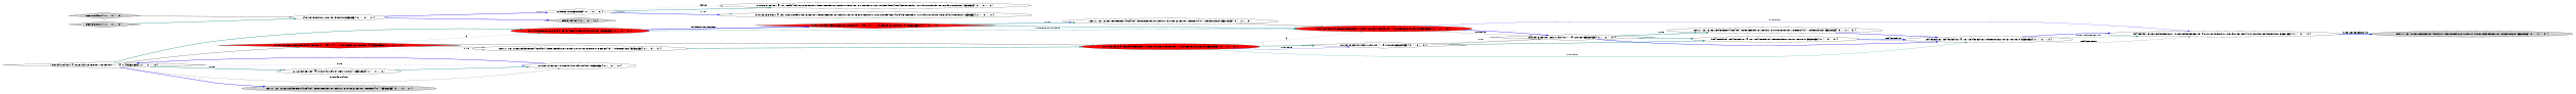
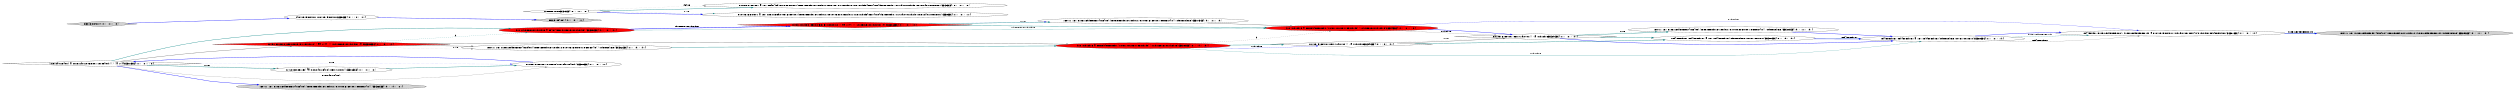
  digraph {
    fontname="DejaVu Sans Mono"
    rankdir=LR
    node [fillcolor=white fontname="DejaVu Sans Mono" shape=ellipse style=filled]
    edge [color=teal fontname="DejaVu Sans Mono" style=bold]
    n1 [label="return new IntermediateResultsBlock(_aggregationFunctions,groupByExecutor.getResult(),_dataSchema)@@@17@@@['0', '1', '0']"]
    n2 [fillcolor=red label="int trimSize = getTableCapacity(_queryContext.getLimit(),minSegmentTrimSize)@@@19@@@['0', '1', '0']"]
    n3 [label="groupByExecutor.getNumGroups() <= trimSize@@@20@@@['1', '1', '0']" shape=diamond]
    n4 [label="Collection<IntermediateRecord> intermediateRecords = groupByExecutor.trimGroupByResult(trimSize,tableResizer)@@@24@@@['1', '1', '0']"]
    n5 [label="TableResizer tableResizer = new TableResizer(_dataSchema,_queryContext)@@@23@@@['1', '1', '0']"]
    n6 [label="TableResizer tableResizer = new TableResizer(_dataSchema,_queryContext)@@@22@@@['1', '0', '0']"]
    n7 [label="return new IntermediateResultsBlock(_aggregationFunctions,groupByExecutor.getResult(),_dataSchema)@@@21@@@['0', '1', '0']"]
    n8 [fillcolor=lightgray label="return new IntermediateResultsBlock(_aggregationFunctions,intermediateRecords,_dataSchema)@@@25@@@['0', '1', '0']"]
    n9 [fillcolor=lightgray label="return new IntermediateResultsBlock(_aggregationFunctions,groupByExecutor.getResult())@@@15@@@['0', '0', '1']"]
    n10 [label="groupByExecutor.process(transformBlock)@@@13@@@['1', '1', '1']"]
    n11 [label="(transformBlock = _transformOperator.nextBlock()) != null@@@11@@@['1', '1', '1']" shape=diamond]
    n12 [fillcolor=red label="_queryContext.getOrderByExpressions() == null || _minSegmentTrimSize <= 0@@@15@@@['1', '0', '0']" shape=diamond]
    n13 [fillcolor=red label="int minSegmentTrimSize = calculateMinSegmentTrimSize()@@@15@@@['0', '1', '0']"]
    n14 [label="_numDocsScanned += transformBlock.getNumDocs()@@@12@@@['1', '1', '1']"]
    n15 [label="groupByExecutor.getNumGroups() <= trimSize@@@19@@@['1', '0', '0']" shape=diamond]
    n16 [fillcolor=red label="_queryContext.getOrderByExpressions() == null || minSegmentTrimSize <= 0@@@16@@@['0', '1', '0']" shape=diamond]
    n17 [label="return new IntermediateResultsBlock(_aggregationFunctions,groupByExecutor.getResult(),_dataSchema)@@@16@@@['1', '0', '0']"]
    n18 [fillcolor=red label="int trimSize = getTableCapacity(_queryContext.getLimit(),_minSegmentTrimSize)@@@18@@@['1', '0', '0']"]
    n19 [label="GroupByExecutor groupByExecutor@@@3@@@['1', '1', '1']"]
    n20 [label="_useStarTree@@@4@@@['1', '1', '1']" shape=diamond]
    n21 [fillcolor=lightgray label="getNextBlock['0', '0', '1']" shape=diamond]
    n22 [label="groupByExecutor = new DefaultGroupByExecutor(_aggregationFunctions,_groupByExpressions,_maxInitialResultHolderCapacity,_numGroupsLimit,_transformOperator)@@@8@@@['1', '1', '1']"]
    n23 [label="groupByExecutor = new StarTreeGroupByExecutor(_aggregationFunctions,_groupByExpressions,_maxInitialResultHolderCapacity,_numGroupsLimit,_transformOperator)@@@5@@@['1', '1', '1']"]
-   n24 [fillcolor=lightgray label="getNextBlock['1', '0', '0']" shape=diamond]
    n25 [fillcolor=lightgray label="getNextBlock['0', '1', '0']" shape=diamond]
    n1 -> n2 [color=gray40]
    n2 -> n3 [color=gray40 label=trimSize style=solid]
    n2 -> n3 [color=blue]
    n2 -> n4 [color=blue label=trimSize style=solid]
    n3 -> n5 [color=blue]
    n3 -> n6
    n3 -> n7
    n3 -> n7 [label=true style=dotted]
    n4 -> n8 [label=intermediateRecords style=solid]
    n4 -> n8 [color=blue]
    n5 -> n4 [color=gray40 label=tableResizer style=solid]
    n5 -> n4 [color=blue]
    n5 -> n4 [label=intermediateRecords style=solid]
    n6 -> n5 [label=tableResizer style=solid]
    n6 -> n5 [color=blue]
    n7 -> n5 [color=blue]
    n10 -> n11 [color=blue]
    n11 -> n9 [color=blue]
    n11 -> n10 [color=blue label=true style=dotted]
    n11 -> n10 [color=gray40 label=transformBlock style=solid]
    n11 -> n12 [color=gray40]
    n11 -> n13
    n11 -> n14 [color=gray40 label=true style=dotted]
    n11 -> n14
    n12 -> n13 [label=0 style=dashed]
    n12 -> n17 [color=gray40]
    n12 -> n17 [color=gray40 label=true style=dotted]
    n12 -> n18 [color=gray40]
    n13 -> n2 [label=minSegmentTrimSize style=solid]
    n13 -> n16 [color=blue]
    n13 -> n16 [color=blue label=minSegmentTrimSize style=solid]
    n14 -> n10
    n15 -> n3 [color=gray40 label=true style=dotted]
    n15 -> n3 [color=gray40]
    n15 -> n6
    n16 -> n1 [color=blue label=true style=dotted]
    n16 -> n1
    n16 -> n2
    n17 -> n18
    n18 -> n2 [color=gray40 label=0 style=dashed]
    n18 -> n5 [label=trimSize style=solid]
    n18 -> n15
    n18 -> n15 [color=blue label=trimSize style=solid]
-   n19 -> n20 [color=blue]
    n19 -> n21 [color=blue]
    n20 -> n22 [color=gray40 label=false style=dotted]
    n20 -> n22
    n20 -> n23 [label=true style=dotted]
    n20 -> n23 [color=blue]
-   n24 -> n19 [color=gray40]
-   n25 -> n19
+   n25 -> n19 [color=blue]
  }
